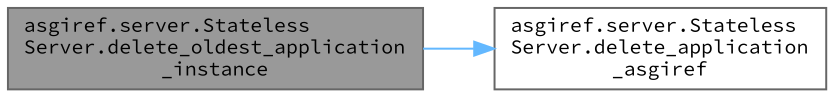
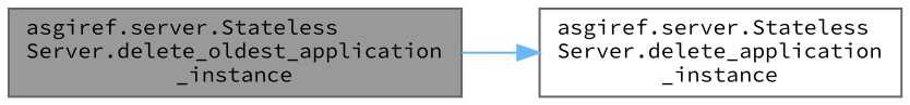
  digraph {
    rankdir=LR
    fontname="Source Code Pro"
    node [fontname="Source Code Pro" fontsize=10 shape=box style=filled]
    n1 [color=gray40 fillcolor=grey60 fontcolor=black height=0.2 label="asgiref.server.Stateless\lServer.delete_oldest_application\l_instance" width=0.4]
-   n2 [color=grey40 fillcolor=white height=0.2 label="asgiref.server.Stateless\lServer.delete_application\l_asgiref" width=0.4]
+   n2 [color=grey40 fillcolor=white height=0.2 label="asgiref.server.Stateless\lServer.delete_application\l_instance" width=0.4]
    n1 -> n2 [color=steelblue1 fontname="Source Code Pro" fontsize=10 labelfontname=Helvetica labelfontsize=10 style=solid]
  }
